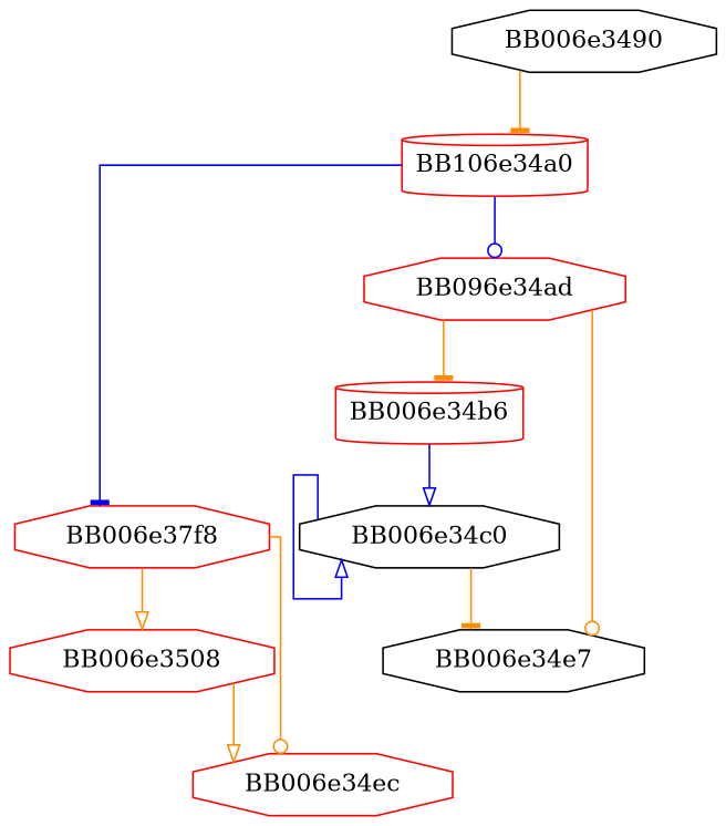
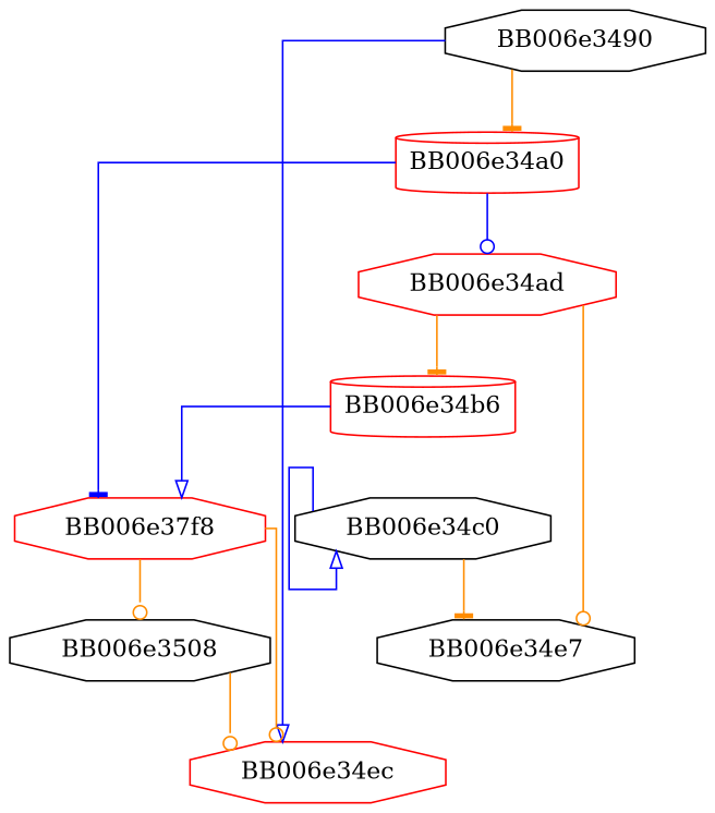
  digraph {
    splines=ortho
    node [color=red shape=octagon]
    edge [arrowhead=onormal color=darkorange]
    BB006e3490 [color=black]
    BB006e34ec
-   BB006e34a0 [shape=cylinder label=BB106e34a0]
+   BB006e34a0 [shape=cylinder]
    n4 [label=BB006e37f8]
-   BB006e34ad [label=BB096e34ad]
-   BB006e3508
+   BB006e34ad
+   BB006e3508 [color=black]
    BB006e34e7 [color=black]
    BB006e34b6 [shape=cylinder]
    BB006e34c0 [color=black]
+   BB006e3490 -> BB006e34ec [color=blue]
    BB006e3490 -> BB006e34a0 [arrowhead=tee]
    BB006e34a0 -> n4 [arrowhead=tee color=blue]
    BB006e34a0 -> BB006e34ad [arrowhead=odot color=blue]
    n4 -> BB006e34ec [arrowhead=odot]
-   n4 -> BB006e3508
+   n4 -> BB006e3508 [arrowhead=odot]
    BB006e34ad -> BB006e34e7 [arrowhead=odot]
    BB006e34ad -> BB006e34b6 [arrowhead=tee]
-   BB006e3508 -> BB006e34ec
-   BB006e34b6 -> BB006e34c0 [color=blue]
+   BB006e3508 -> BB006e34ec [arrowhead=odot]
+   BB006e34b6 -> n4 [color=blue]
    BB006e34c0 -> BB006e34e7 [arrowhead=tee]
    BB006e34c0 -> BB006e34c0 [color=blue]
  }
